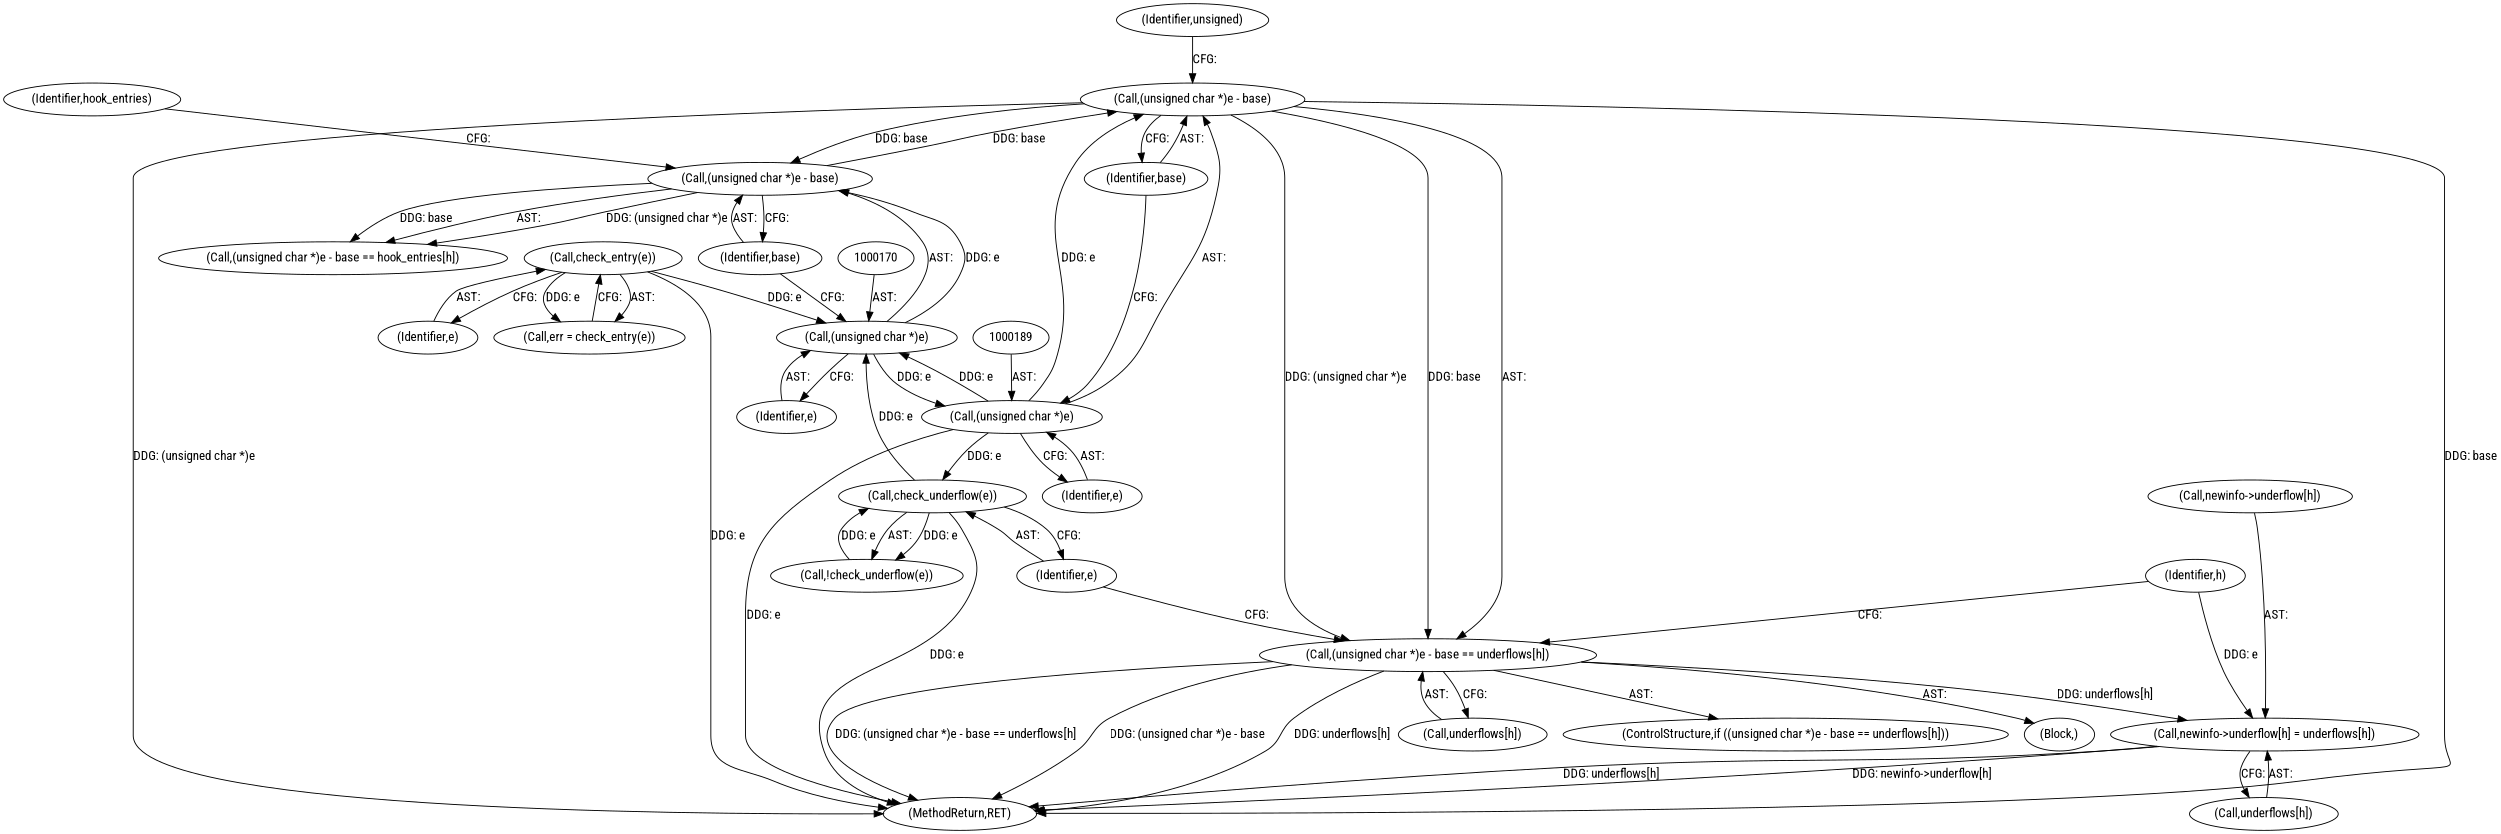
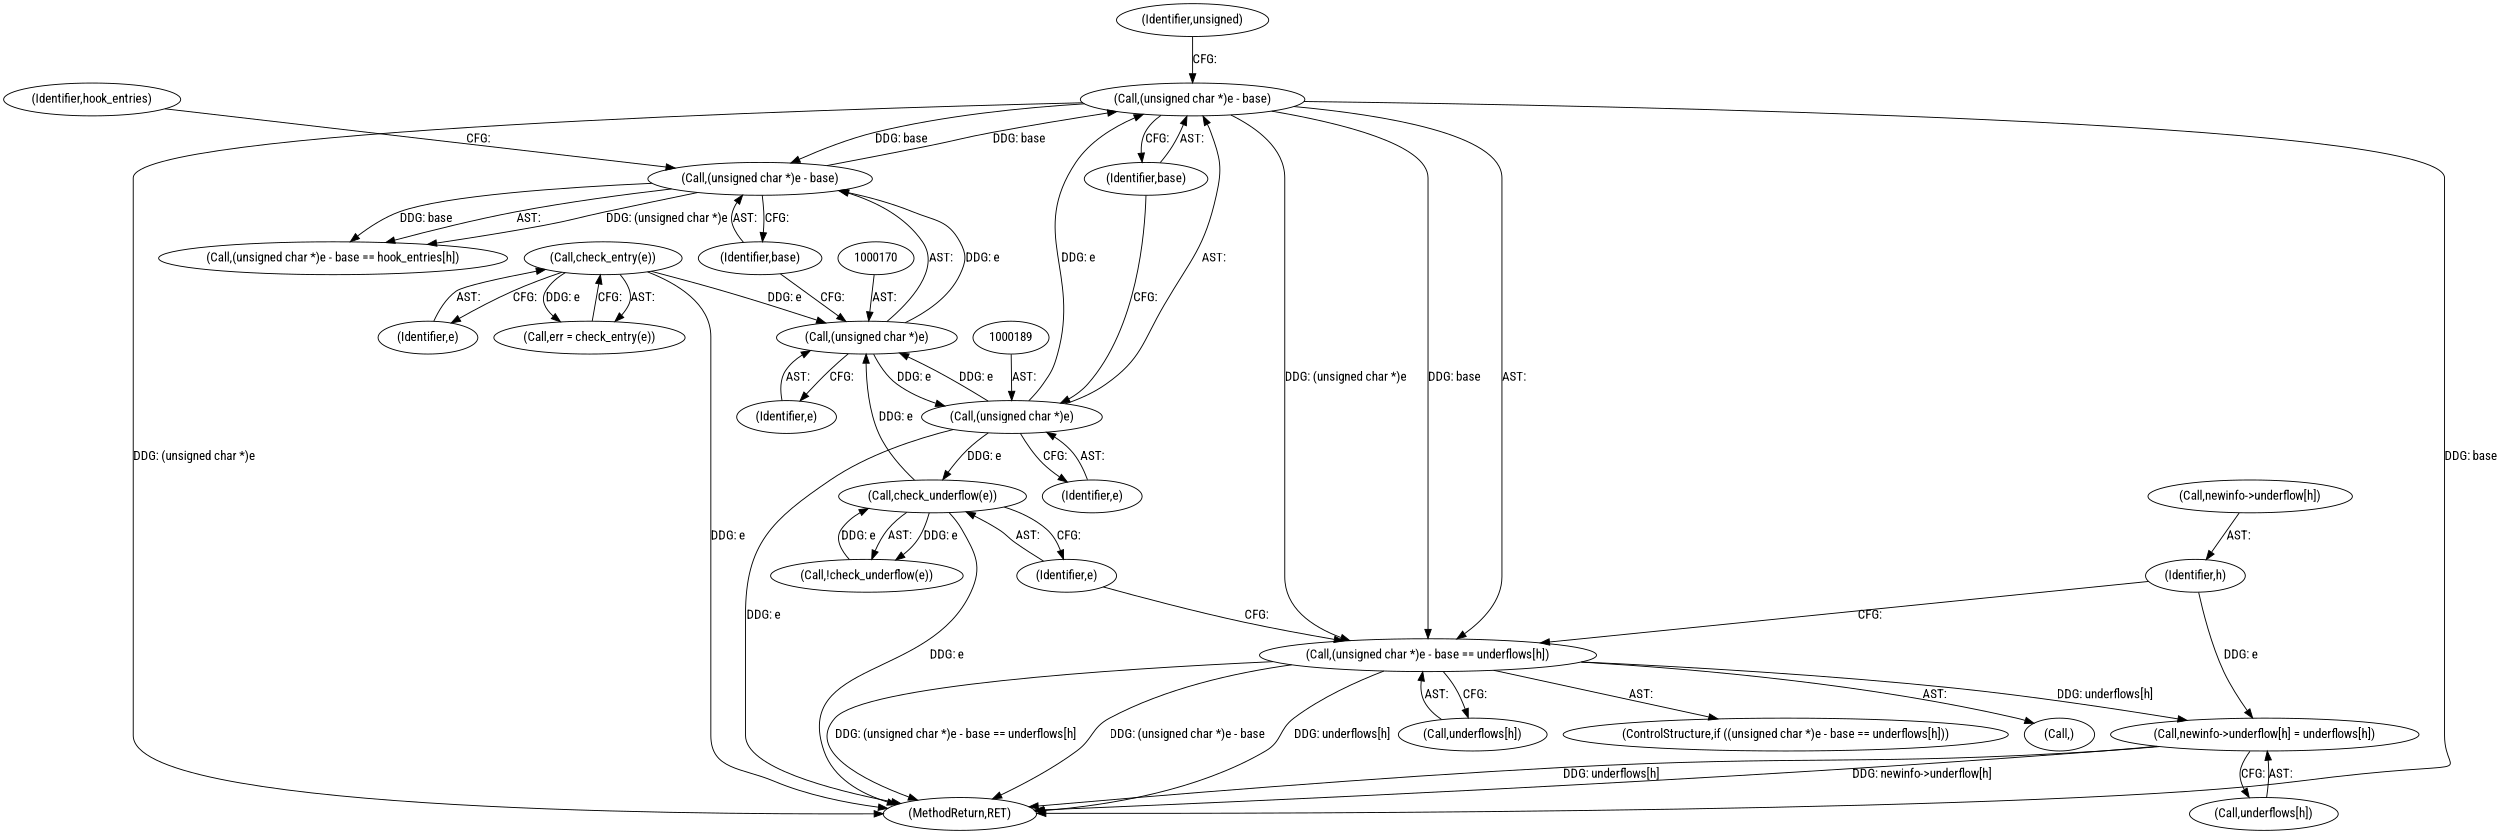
  digraph {
    fontname="Roboto Condensed"
    node [fontname="Roboto Condensed"]
    edge [fontname="Roboto Condensed"]
    n1 [label="(Call,newinfo->underflow[h] = underflows[h])"]
    n2 [label="(MethodReturn,RET)"]
    n3 [label="(Call,underflows[h])"]
-   n4 [label="(Block,)"]
+   n4 [label="(Call,)"]
    n5 [label="(Call,(unsigned char *)e - base == underflows[h])"]
    n6 [label="(Call,underflows[h])"]
    n7 [label="(ControlStructure,if ((unsigned char *)e - base == underflows[h]))"]
    n8 [label="(Call,(unsigned char *)e - base)"]
    n9 [label="(Call,(unsigned char *)e - base)"]
    n10 [label="(Identifier,base)"]
    n11 [label="(Call,(unsigned char *)e - base == hook_entries[h])"]
    n12 [label="(Identifier,base)"]
    n13 [label="(Call,(unsigned char *)e)"]
    n14 [label="(Call,(unsigned char *)e)"]
    n15 [label="(Call,check_underflow(e))"]
    n16 [label="(Identifier,e)"]
    n17 [label="(Identifier,e)"]
    n18 [label="(Call,!check_underflow(e))"]
    n19 [label="(Identifier,e)"]
    n20 [label="(Call,check_entry(e))"]
    n21 [label="(Identifier,e)"]
    n22 [label="(Call,err = check_entry(e))"]
    n23 [label="(Identifier,h)"]
    n24 [label="(Call,newinfo->underflow[h])"]
    n25 [label="(Identifier,hook_entries)"]
    n26 [label="(Identifier,unsigned)"]
    1000189
    1000170
    n1 -> n2 [label="DDG: newinfo->underflow[h]"]
    n1 -> n2 [label="DDG: underflows[h]"]
    n1 -> n3 [label="CFG: "]
    n3 -> n1 [label="AST: "]
    n5 -> n1 [label="DDG: underflows[h]"]
    n5 -> n2 [label="DDG: (unsigned char *)e - base == underflows[h]"]
    n5 -> n2 [label="DDG: (unsigned char *)e - base"]
    n5 -> n2 [label="DDG: underflows[h]"]
    n5 -> n4 [label="AST: "]
    n5 -> n6 [label="CFG: "]
    n5 -> n7 [label="AST: "]
    n6 -> n5 [label="AST: "]
    n8 -> n2 [label="DDG: (unsigned char *)e"]
    n8 -> n2 [label="DDG: base"]
    n8 -> n5 [label="AST: "]
    n8 -> n5 [label="DDG: (unsigned char *)e"]
    n8 -> n5 [label="DDG: base"]
    n8 -> n9 [label="DDG: base"]
    n8 -> n10 [label="CFG: "]
    n9 -> n8 [label="DDG: base"]
    n9 -> n11 [label="AST: "]
    n9 -> n11 [label="DDG: (unsigned char *)e"]
    n9 -> n11 [label="DDG: base"]
    n9 -> n12 [label="CFG: "]
    n10 -> n8 [label="AST: "]
    n10 -> n13 [label="CFG: "]
    n12 -> n9 [label="AST: "]
    n12 -> n14 [label="CFG: "]
    n13 -> n2 [label="DDG: e"]
    n13 -> n8 [label="AST: "]
    n13 -> n8 [label="DDG: e"]
    n13 -> n14 [label="DDG: e"]
    n13 -> n15 [label="DDG: e"]
    n13 -> n16 [label="CFG: "]
    n14 -> n9 [label="AST: "]
    n14 -> n9 [label="DDG: e"]
    n14 -> n13 [label="DDG: e"]
    n14 -> n17 [label="CFG: "]
    n15 -> n2 [label="DDG: e"]
    n15 -> n14 [label="DDG: e"]
    n15 -> n18 [label="AST: "]
    n15 -> n18 [label="DDG: e"]
    n15 -> n19 [label="CFG: "]
    n16 -> n13 [label="AST: "]
    n17 -> n14 [label="AST: "]
    n18 -> n15 [label="DDG: e"]
    n19 -> n5 [label="CFG: "]
    n19 -> n15 [label="AST: "]
    n20 -> n2 [label="DDG: e"]
    n20 -> n14 [label="DDG: e"]
    n20 -> n21 [label="CFG: "]
    n20 -> n22 [label="AST: "]
    n20 -> n22 [label="DDG: e"]
    n21 -> n20 [label="AST: "]
    n22 -> n20 [label="CFG: "]
    n23 -> n1 [label="DDG: e"]
    n23 -> n5 [label="CFG: "]
-   n24 -> n1 [label="AST: "]
+   n24 -> n23 [label="AST: "]
    n25 -> n9 [label="CFG: "]
    n26 -> n8 [label="CFG: "]
    1000189 -> n13 [label="AST: "]
    1000170 -> n14 [label="AST: "]
  }
